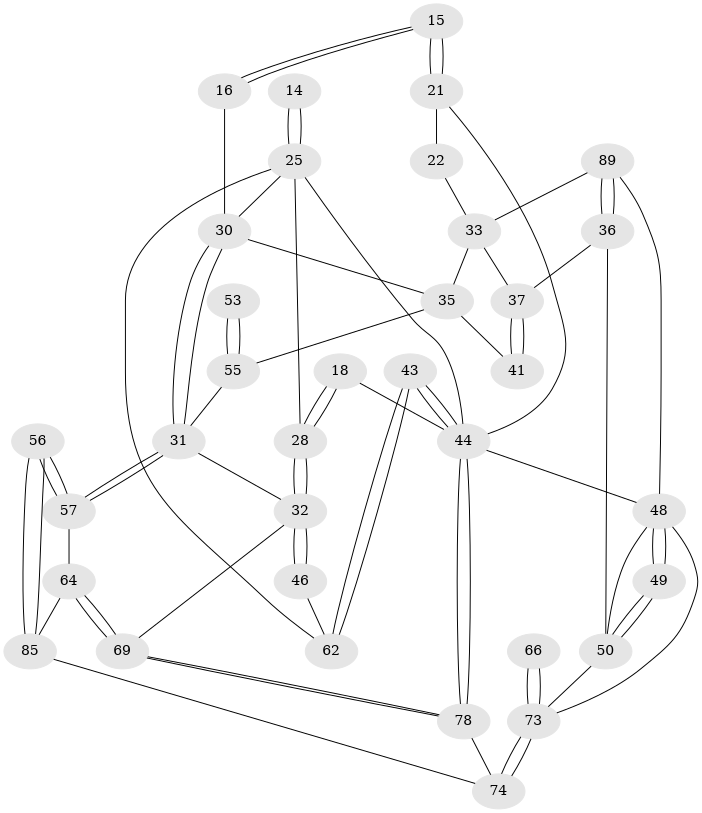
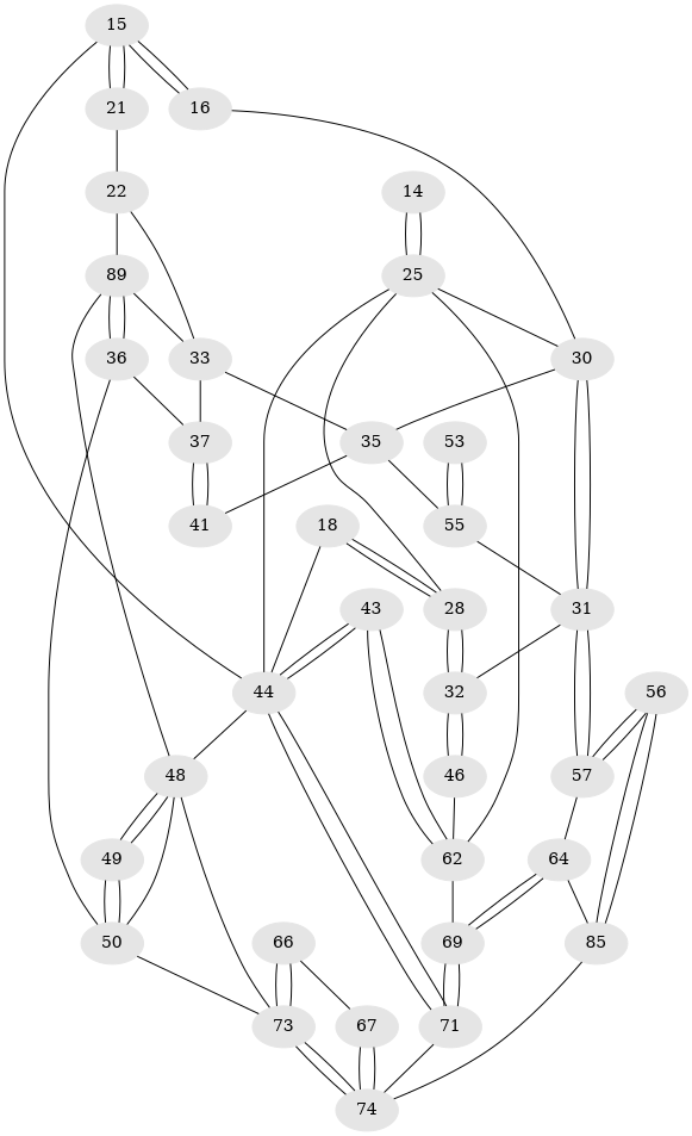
  graph {
    node [color=gray90 style=filled]
    25 [super="+24+13"]
    14
    44 [super="+3+19"]
    30 [super="+17"]
    28
    62 [super="+61+47+42"]
    48 [super="+2+38"]
-   71 [label=78]
+   71
    15
    16
    21 [super="+11+12"]
    22 [super="+10"]
    31
    35 [super="+34"]
    33 [super="+27"]
    37
    18
    32
    n19 [label=89 super="+9+26"]
    36
    69
    46
    50 [super="+40+39"]
    49
    73 [super="+72+52"]
    57
    41
    55 [super="+54"]
    64 [super="+63+58+59"]
    43
    74 [super="+70"]
    n32 [label=85]
    53
    56
    66
+   67
    25 -- 44 [weight=2]
    25 -- 30
    25 -- 28
    25 -- 62 [weight=2]
    14 -- 25 [weight=2]
    14 -- 25
    44 -- 48 [weight=3]
    44 -- 71
    44 -- 71
    30 -- 31
    30 -- 31
    30 -- 35
    28 -- 32
    28 -- 32
-   32 -- 69
+   62 -- 69
    48 -- 50
    48 -- 49 [weight=2]
    48 -- 49
    48 -- 73
    71 -- 74
    15 -- 16
    15 -- 16
    15 -- 21 [weight=2]
    15 -- 21
    16 -- 30
-   21 -- 44
+   15 -- 44
    21 -- 22 [weight=2]
    22 -- 33
+   22 -- n19 [weight=2]
    31 -- 32
    31 -- 57
    31 -- 57
    35 -- 41
    35 -- 55
    33 -- 35
    33 -- 37
    37 -- 41
    37 -- 41
    18 -- 44
    18 -- 28
    18 -- 28
    32 -- 46
    32 -- 46
    n19 -- 48
    n19 -- 33
    n19 -- 36
    n19 -- 36
    36 -- 37
    36 -- 50
    69 -- 71
    69 -- 71
    46 -- 62
    50 -- 73
    49 -- 50
    49 -- 50
    73 -- 74
    73 -- 74
    57 -- 64
    55 -- 31
    64 -- 69
    64 -- 69
    64 -- n32
    43 -- 44
    43 -- 44
    43 -- 62 [weight=2]
    43 -- 62
    n32 -- 74
    53 -- 55 [weight=2]
    53 -- 55
    56 -- 57
    56 -- 57
    56 -- n32
    56 -- n32
    66 -- 73 [weight=2]
    66 -- 73
+   66 -- 67
+   67 -- 74 [weight=2]
+   67 -- 74
  }
